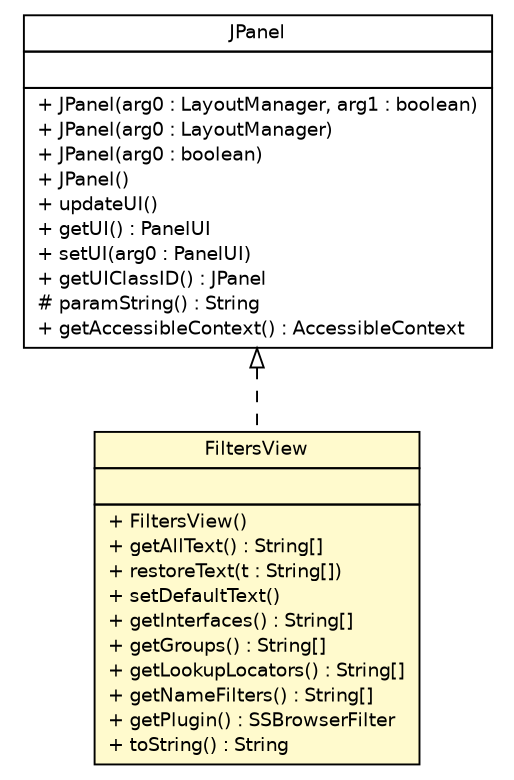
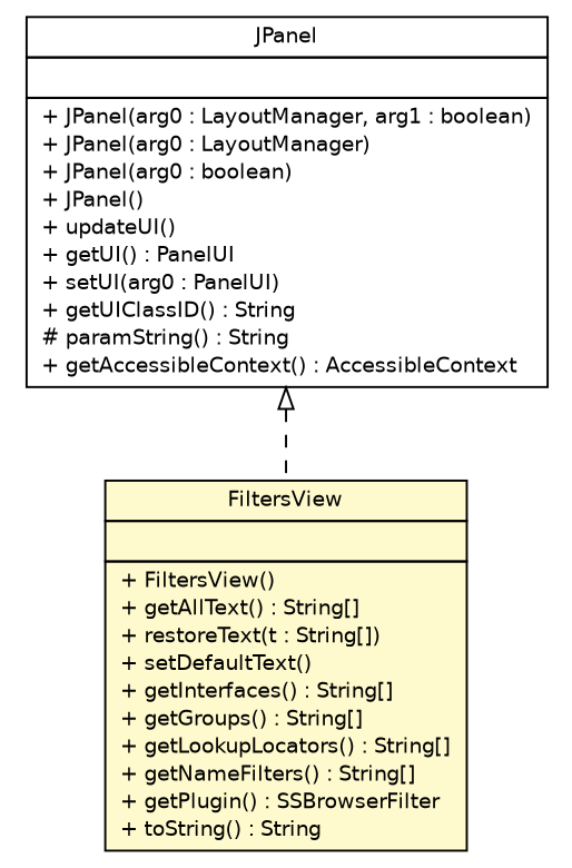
  digraph {
    nodesep=0.25
    ranksep=0.5
    node [fontcolor=black fontname=Helvetica fontsize=10.0 shape=plaintext]
    n1 [label=<<table title="sorcer.ssb.tools.plugin.browser.FiltersView" border="0" cellborder="1" cellspacing="0" cellpadding="2" port="p" bgcolor="lemonChiffon" href="./FiltersView.html"> 		<tr><td><table border="0" cellspacing="0" cellpadding="1"> <tr><td align="center" balign="center"> FiltersView </td></tr> 		</table></td></tr> 		<tr><td><table border="0" cellspacing="0" cellpadding="1"> <tr><td align="left" balign="left">  </td></tr> 		</table></td></tr> 		<tr><td><table border="0" cellspacing="0" cellpadding="1"> <tr><td align="left" balign="left"> + FiltersView() </td></tr> <tr><td align="left" balign="left"> + getAllText() : String[] </td></tr> <tr><td align="left" balign="left"> + restoreText(t : String[]) </td></tr> <tr><td align="left" balign="left"> + setDefaultText() </td></tr> <tr><td align="left" balign="left"> + getInterfaces() : String[] </td></tr> <tr><td align="left" balign="left"> + getGroups() : String[] </td></tr> <tr><td align="left" balign="left"> + getLookupLocators() : String[] </td></tr> <tr><td align="left" balign="left"> + getNameFilters() : String[] </td></tr> <tr><td align="left" balign="left"> + getPlugin() : SSBrowserFilter </td></tr> <tr><td align="left" balign="left"> + toString() : String </td></tr> 		</table></td></tr> 		</table>>]
-   n2 [label=<<table title="javax.swing.JPanel" border="0" cellborder="1" cellspacing="0" cellpadding="2" port="p" href="http://docs.oracle.com/javase/7/docs/api/javax/swing/JPanel.html"> 		<tr><td><table border="0" cellspacing="0" cellpadding="1"> <tr><td align="center" balign="center"> JPanel </td></tr> 		</table></td></tr> 		<tr><td><table border="0" cellspacing="0" cellpadding="1"> <tr><td align="left" balign="left">  </td></tr> 		</table></td></tr> 		<tr><td><table border="0" cellspacing="0" cellpadding="1"> <tr><td align="left" balign="left"> + JPanel(arg0 : LayoutManager, arg1 : boolean) </td></tr> <tr><td align="left" balign="left"> + JPanel(arg0 : LayoutManager) </td></tr> <tr><td align="left" balign="left"> + JPanel(arg0 : boolean) </td></tr> <tr><td align="left" balign="left"> + JPanel() </td></tr> <tr><td align="left" balign="left"> + updateUI() </td></tr> <tr><td align="left" balign="left"> + getUI() : PanelUI </td></tr> <tr><td align="left" balign="left"> + setUI(arg0 : PanelUI) </td></tr> <tr><td align="left" balign="left"> + getUIClassID() : JPanel </td></tr> <tr><td align="left" balign="left"> # paramString() : String </td></tr> <tr><td align="left" balign="left"> + getAccessibleContext() : AccessibleContext </td></tr> 		</table></td></tr> 		</table>>]
+   n2 [label=<<table title="javax.swing.JPanel" border="0" cellborder="1" cellspacing="0" cellpadding="2" port="p" href="http://docs.oracle.com/javase/7/docs/api/javax/swing/JPanel.html"> 		<tr><td><table border="0" cellspacing="0" cellpadding="1"> <tr><td align="center" balign="center"> JPanel </td></tr> 		</table></td></tr> 		<tr><td><table border="0" cellspacing="0" cellpadding="1"> <tr><td align="left" balign="left">  </td></tr> 		</table></td></tr> 		<tr><td><table border="0" cellspacing="0" cellpadding="1"> <tr><td align="left" balign="left"> + JPanel(arg0 : LayoutManager, arg1 : boolean) </td></tr> <tr><td align="left" balign="left"> + JPanel(arg0 : LayoutManager) </td></tr> <tr><td align="left" balign="left"> + JPanel(arg0 : boolean) </td></tr> <tr><td align="left" balign="left"> + JPanel() </td></tr> <tr><td align="left" balign="left"> + updateUI() </td></tr> <tr><td align="left" balign="left"> + getUI() : PanelUI </td></tr> <tr><td align="left" balign="left"> + setUI(arg0 : PanelUI) </td></tr> <tr><td align="left" balign="left"> + getUIClassID() : String </td></tr> <tr><td align="left" balign="left"> # paramString() : String </td></tr> <tr><td align="left" balign="left"> + getAccessibleContext() : AccessibleContext </td></tr> 		</table></td></tr> 		</table>>]
    n2 -> n1 [arrowtail=empty dir=back fontname=Helvetica fontsize=10 headport=p labelfontname=Helvetica labelfontsize=10 tailport=p style=dashed]
  }
